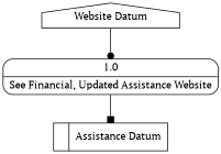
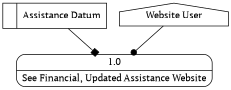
  digraph {
    fontname="PT Serif"
    node [fontname="PT Serif"]
    edge [fontname="PT Serif" style=solid]
    n1 [label="<f0>  |<f1> Assistance Datum " shape=record]
-   n2 [label="Website Datum" shape=house]
+   n2 [label="Website User" shape=house]
    n3 [label="{<f0> 1.0|<f1> See Financial, Updated Assistance Website }" shape=Mrecord]
    n2 -> n3 [arrowhead=dot]
-   n3 -> n1 [arrowhead=box]
+   n1 -> n3 [arrowhead=box]
  }
